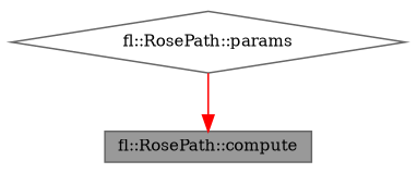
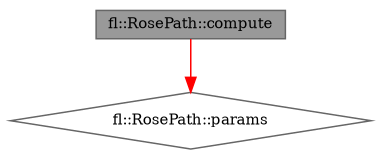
  digraph {
    rankdir=TB
    fontname="DejaVu Serif"
    node [fontname="DejaVu Serif" fontsize=10 style=filled]
    n1 [color=gray40 fillcolor=grey60 fontcolor=black height=0.2 label="fl::RosePath::compute" shape=box width=0.4]
    n2 [color=grey40 fillcolor=white height=0.2 label="fl::RosePath::params" shape=diamond width=0.4]
-   n2 -> n1 [color=red fontname="DejaVu Serif" fontsize=10 labelfontname=Helvetica labelfontsize=10 style=solid]
+   n1 -> n2 [color=red fontname="DejaVu Serif" fontsize=10 labelfontname=Helvetica labelfontsize=10 style=solid]
  }
